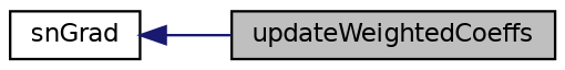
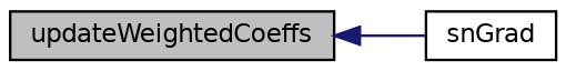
  digraph {
    rankdir=LR
    node [color=black fontname=Helvetica fontsize=10 shape=record]
    n1 [fillcolor=grey75 fontcolor=black height=0.2 label=updateWeightedCoeffs style=filled width=0.4]
    n2 [height=0.2 label=snGrad width=0.4]
-   n2 -> n1 [color=midnightblue dir=back fontname=Helvetica fontsize=10 labelfontname=Helvetica labelfontsize=10 style=solid]
+   n1 -> n2 [color=midnightblue dir=back fontname=Helvetica fontsize=10 labelfontname=Helvetica labelfontsize=10 style=solid]
  }
